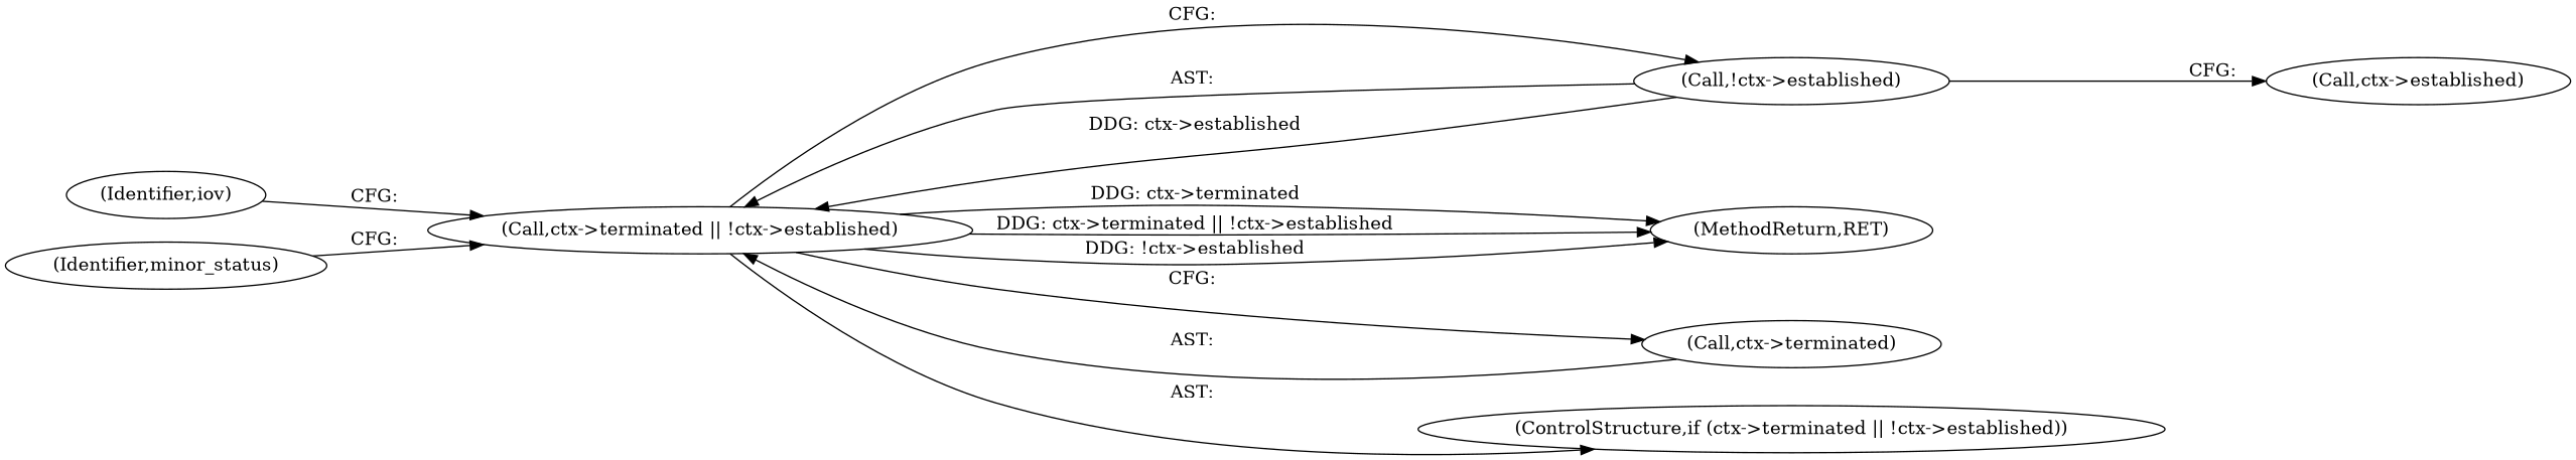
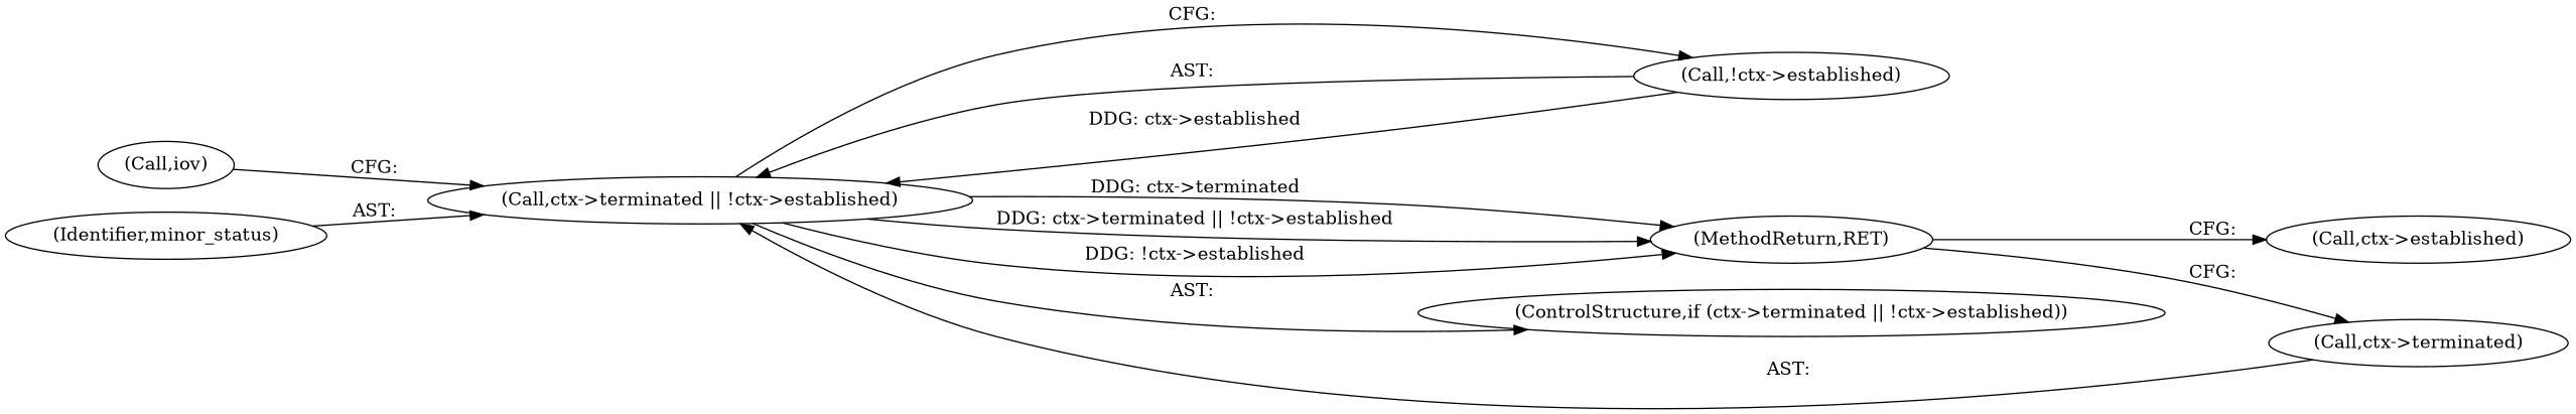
  digraph {
    rankdir=LR
    n1 [label="(Call,ctx->terminated || !ctx->established)"]
    n2 [label="(Call,!ctx->established)"]
    n3 [label="(MethodReturn,RET)"]
    n4 [label="(Call,ctx->terminated)"]
    n5 [label="(ControlStructure,if (ctx->terminated || !ctx->established))"]
    n6 [label="(Call,ctx->established)"]
-   n7 [label="(Identifier,iov)"]
+   n7 [label="(Call,iov)"]
    n8 [label="(Identifier,minor_status)"]
    n1 -> n2 [label="CFG: "]
    n1 -> n3 [label="DDG: ctx->terminated"]
    n1 -> n3 [label="DDG: ctx->terminated || !ctx->established"]
    n1 -> n3 [label="DDG: !ctx->established"]
-   n1 -> n4 [label="CFG: "]
+   n3 -> n4 [label="CFG: "]
    n1 -> n5 [label="AST: "]
    n2 -> n1 [label="AST: "]
    n2 -> n1 [label="DDG: ctx->established"]
-   n2 -> n6 [label="CFG: "]
+   n3 -> n6 [label="CFG: "]
    n4 -> n1 [label="AST: "]
    n7 -> n1 [label="CFG: "]
-   n8 -> n1 [label="CFG: "]
+   n8 -> n1 [label="AST: "]
  }
